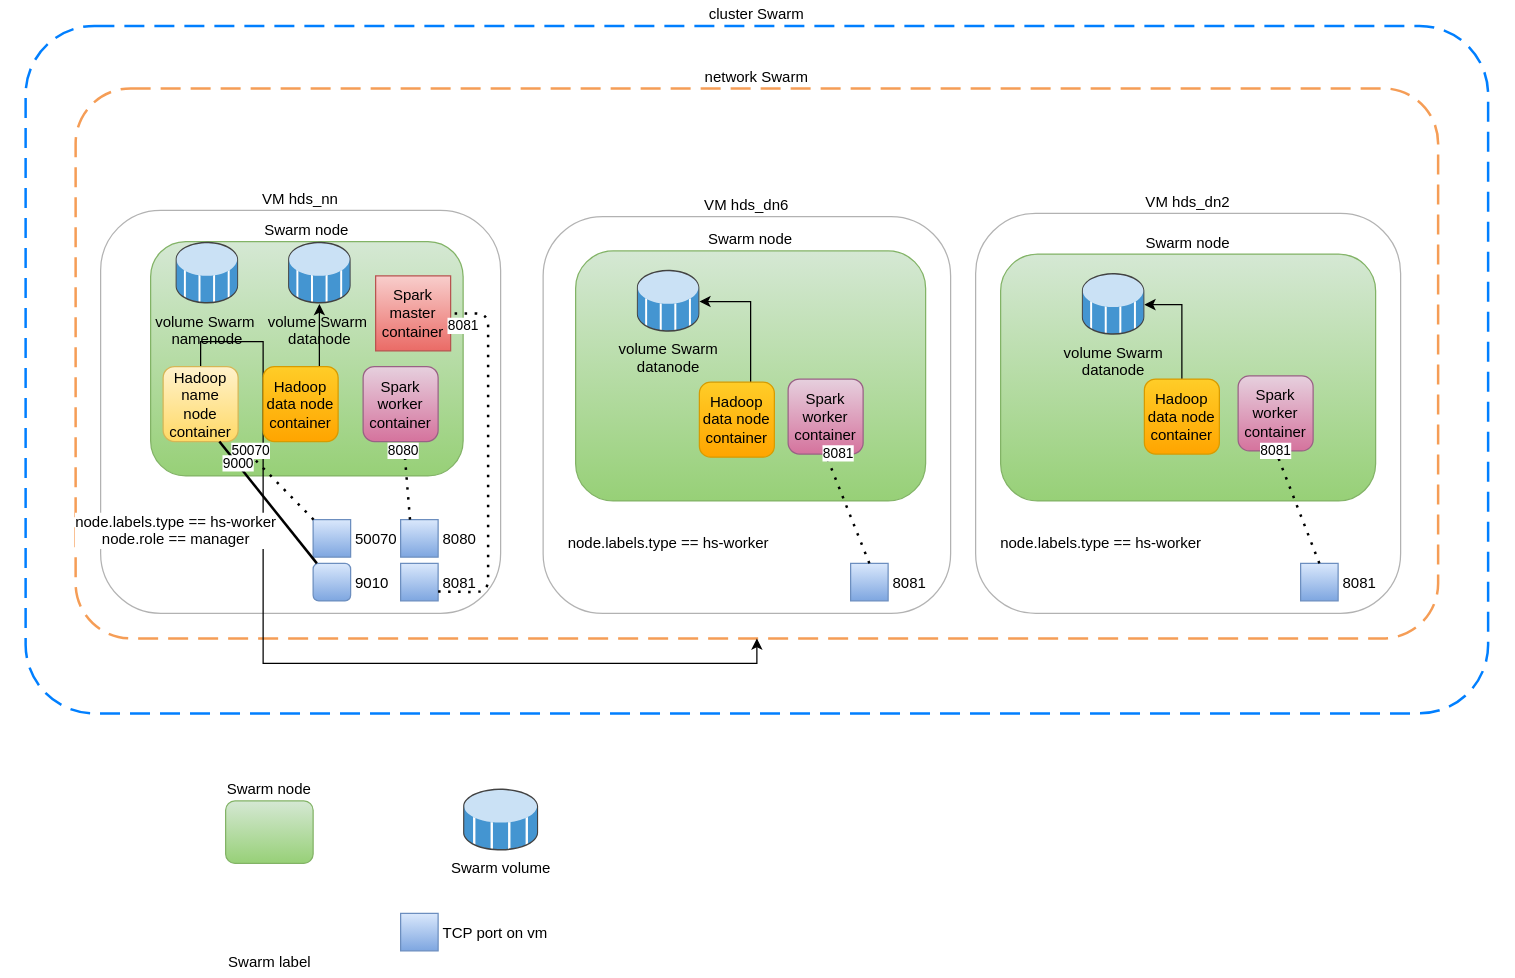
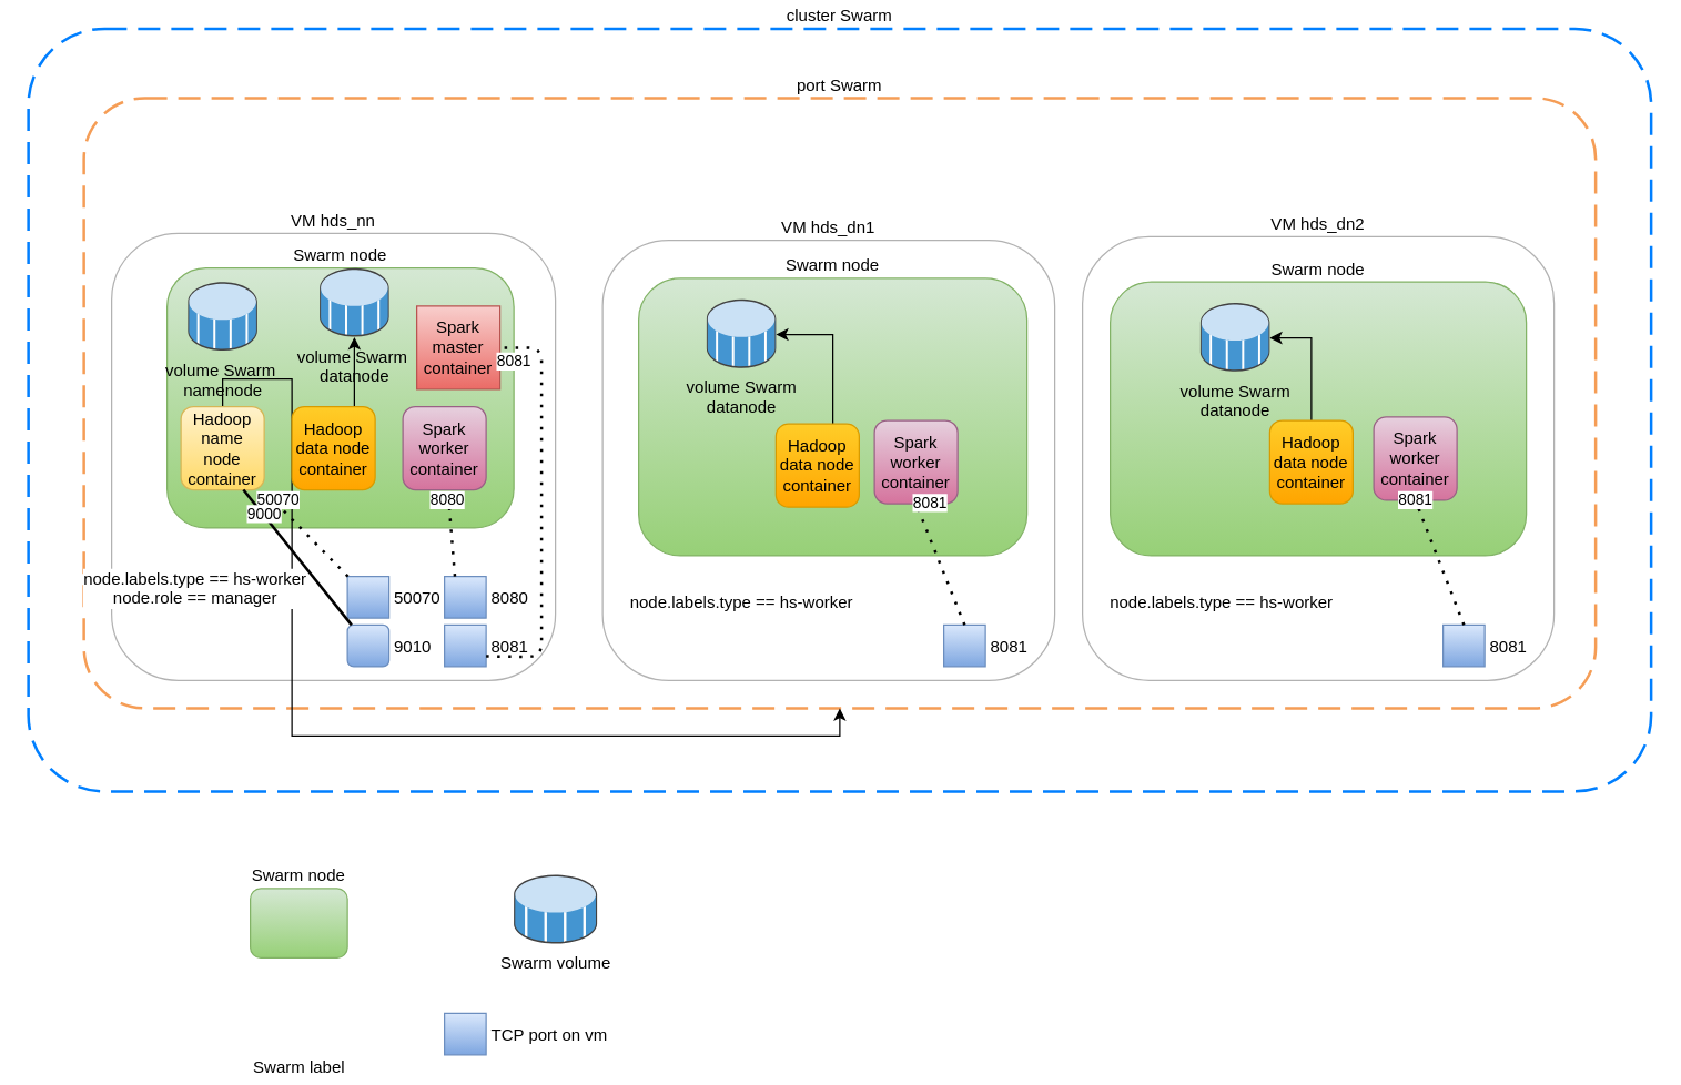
  <mxCell id="0" />
  <mxCell id="1" parent="0" />
  <mxCell id="2" value="cluster Swarm" style="rounded=1;arcSize=10;dashed=1;fillColor=none;gradientColor=none;dashPattern=8 4;strokeWidth=2;labelPosition=center;verticalLabelPosition=top;align=center;verticalAlign=bottom;strokeColor=#007FFF;" parent="1" vertex="1"><mxGeometry y="20" width="1170" height="550" as="geometry" x="20" /></mxCell>
- <mxCell id="3" value="network Swarm" style="rounded=1;arcSize=10;dashed=1;strokeColor=#F59D56;fillColor=none;gradientColor=none;dashPattern=8 4;strokeWidth=2;labelPosition=center;verticalLabelPosition=top;align=center;verticalAlign=bottom;" parent="1" vertex="1"><mxGeometry x="60" y="70" width="1090" height="440" as="geometry" /></mxCell>
+ <mxCell id="3" value="port Swarm" style="rounded=1;arcSize=10;dashed=1;strokeColor=#F59D56;fillColor=none;gradientColor=none;dashPattern=8 4;strokeWidth=2;labelPosition=center;verticalLabelPosition=top;align=center;verticalAlign=bottom;" parent="1" vertex="1"><mxGeometry x="60" y="70" width="1090" height="440" as="geometry" /></mxCell>
  <mxCell id="4" value="VM hds_nn" style="rounded=1;whiteSpace=wrap;html=1;gradientColor=none;opacity=30;labelPosition=center;verticalLabelPosition=top;align=center;verticalAlign=bottom;" parent="1" vertex="1"><mxGeometry x="80" y="167.5" width="320" height="322.5" as="geometry" /></mxCell>
- <mxCell id="5" value="VM hds_dn6" style="rounded=1;whiteSpace=wrap;html=1;gradientColor=none;opacity=30;labelPosition=center;verticalLabelPosition=top;align=center;verticalAlign=bottom;" parent="1" vertex="1"><mxGeometry x="434" y="172.5" width="326" height="317.5" as="geometry" /></mxCell>
+ <mxCell id="5" value="VM hds_dn1" style="rounded=1;whiteSpace=wrap;html=1;gradientColor=none;opacity=30;labelPosition=center;verticalLabelPosition=top;align=center;verticalAlign=bottom;" parent="1" vertex="1"><mxGeometry x="434" y="172.5" width="326" height="317.5" as="geometry" /></mxCell>
  <mxCell id="6" value="VM hds_dn2" style="rounded=1;whiteSpace=wrap;html=1;gradientColor=none;opacity=30;labelPosition=center;verticalLabelPosition=top;align=center;verticalAlign=bottom;" parent="1" vertex="1"><mxGeometry x="780" width="340" height="320" as="geometry" y="170" /></mxCell>
  <mxCell id="7" value="Swarm node" style="rounded=1;whiteSpace=wrap;html=1;gradientColor=#97d077;fillColor=#d5e8d4;strokeColor=#82b366;labelPosition=center;verticalLabelPosition=top;align=center;verticalAlign=bottom;" parent="1" vertex="1"><mxGeometry x="120" y="192.5" width="250" height="187.5" as="geometry" /></mxCell>
  <mxCell id="8" value="Swarm node" style="rounded=1;whiteSpace=wrap;html=1;gradientColor=#97d077;fillColor=#d5e8d4;strokeColor=#82b366;labelPosition=center;verticalLabelPosition=top;align=center;verticalAlign=bottom;" parent="1" vertex="1"><mxGeometry x="460" y="200" width="280" height="200" as="geometry" /></mxCell>
  <mxCell id="9" value="Swarm node" style="rounded=1;whiteSpace=wrap;html=1;gradientColor=#97d077;fillColor=#d5e8d4;strokeColor=#82b366;labelPosition=center;verticalLabelPosition=top;align=center;verticalAlign=bottom;" parent="1" vertex="1"><mxGeometry x="800" y="202.5" width="300" height="197.5" as="geometry" /></mxCell>
  <mxCell id="10" style="edgeStyle=orthogonalEdgeStyle;rounded=0;orthogonalLoop=1;jettySize=auto;html=1;" parent="1" source="11" target="3" edge="1"><mxGeometry relative="1" as="geometry" /></mxCell>
  <mxCell id="11" value="Hadoop name node&lt;br&gt;container" style="rounded=1;whiteSpace=wrap;html=1;gradientColor=#ffd966;fillColor=#fff2cc;strokeColor=#d6b656;" parent="1" vertex="1"><mxGeometry x="130" y="292.5" width="60" height="60" as="geometry" /></mxCell>
  <mxCell id="12" style="edgeStyle=orthogonalEdgeStyle;rounded=0;orthogonalLoop=1;jettySize=auto;html=1;" parent="1" source="13" target="19" edge="1"><mxGeometry relative="1" as="geometry"><Array as="points"><mxPoint x="600" y="240.5" /></Array></mxGeometry></mxCell>
  <mxCell id="13" value="Hadoop data node&lt;br&gt;container" style="rounded=1;whiteSpace=wrap;html=1;gradientColor=#ffa500;fillColor=#ffcd28;strokeColor=#d79b00;" parent="1" vertex="1"><mxGeometry x="559" y="305" width="60" height="60" as="geometry" /></mxCell>
  <mxCell id="14" style="edgeStyle=orthogonalEdgeStyle;rounded=0;orthogonalLoop=1;jettySize=auto;html=1;" parent="1" source="15" target="20" edge="1"><mxGeometry relative="1" as="geometry"><Array as="points"><mxPoint x="945" y="243" /></Array></mxGeometry></mxCell>
  <mxCell id="15" value="Hadoop data node&lt;br&gt;container" style="rounded=1;whiteSpace=wrap;html=1;gradientColor=#ffa500;fillColor=#ffcd28;strokeColor=#d79b00;" parent="1" vertex="1"><mxGeometry x="915" y="302.5" width="60" height="60" as="geometry" /></mxCell>
  <mxCell id="16" style="edgeStyle=orthogonalEdgeStyle;rounded=0;orthogonalLoop=1;jettySize=auto;html=1;" parent="1" source="17" target="21" edge="1"><mxGeometry relative="1" as="geometry"><Array as="points"><mxPoint x="255" y="277.5" /><mxPoint x="255" y="277.5" /></Array></mxGeometry></mxCell>
  <mxCell id="17" value="Hadoop data node&lt;br&gt;container" style="rounded=1;whiteSpace=wrap;html=1;gradientColor=#ffa500;fillColor=#ffcd28;strokeColor=#d79b00;" parent="1" vertex="1"><mxGeometry x="210" y="292.5" width="60" height="60" as="geometry" /></mxCell>
- <mxCell id="18" value="volume Swarm&amp;nbsp;&lt;br&gt;namenode" style="shadow=0;dashed=0;html=1;labelPosition=center;verticalLabelPosition=bottom;verticalAlign=top;align=center;outlineConnect=0;shape=mxgraph.veeam.3d.datastore_volume;" parent="1" vertex="1"><mxGeometry x="140" y="192.5" width="50" height="50" as="geometry" /></mxCell>
+ <mxCell id="18" value="volume Swarm&amp;nbsp;&lt;br&gt;namenode" style="shadow=0;dashed=0;html=1;labelPosition=center;verticalLabelPosition=bottom;verticalAlign=top;align=center;outlineConnect=0;shape=mxgraph.veeam.3d.datastore_volume;" parent="1" vertex="1"><mxGeometry x="135" y="202.5" width="50" height="50" as="geometry" /></mxCell>
  <mxCell id="19" value="volume Swarm&lt;br&gt;datanode" style="shadow=0;dashed=0;html=1;labelPosition=center;verticalLabelPosition=bottom;verticalAlign=top;align=center;outlineConnect=0;shape=mxgraph.veeam.3d.datastore_volume;" parent="1" vertex="1"><mxGeometry x="509" y="215" width="50" height="50" as="geometry" /></mxCell>
  <mxCell id="20" value="volume Swarm&lt;br&gt;datanode" style="shadow=0;dashed=0;html=1;labelPosition=center;verticalLabelPosition=bottom;verticalAlign=top;align=center;outlineConnect=0;shape=mxgraph.veeam.3d.datastore_volume;" parent="1" vertex="1"><mxGeometry x="865" y="217.5" width="50" height="50" as="geometry" /></mxCell>
  <mxCell id="21" value="volume Swarm&amp;nbsp;&lt;br&gt;datanode" style="shadow=0;dashed=0;html=1;labelPosition=center;verticalLabelPosition=bottom;verticalAlign=top;align=center;outlineConnect=0;shape=mxgraph.veeam.3d.datastore_volume;" parent="1" vertex="1"><mxGeometry x="230" y="192.5" width="50" height="50" as="geometry" /></mxCell>
  <mxCell id="22" value="node.labels.type == hs-worker&lt;br&gt;node.role == manager" style="shape=image;html=1;verticalAlign=top;verticalLabelPosition=bottom;labelBackgroundColor=#ffffff;imageAspect=0;aspect=fixed;image=https://cdn4.iconfinder.com/data/icons/48-bubbles/48/05.Tag-128.png" parent="1" vertex="1"><mxGeometry x="120" y="362.5" width="40" height="40" as="geometry" /></mxCell>
  <mxCell id="23" value="node.labels.type == hs-worker" style="shape=image;html=1;verticalAlign=top;verticalLabelPosition=bottom;labelBackgroundColor=#ffffff;imageAspect=0;aspect=fixed;image=https://cdn4.iconfinder.com/data/icons/48-bubbles/48/05.Tag-128.png" parent="1" vertex="1"><mxGeometry x="514" y="380" width="40" height="40" as="geometry" /></mxCell>
  <mxCell id="24" value="node.labels.type == hs-worker" style="shape=image;html=1;verticalAlign=top;verticalLabelPosition=bottom;labelBackgroundColor=#ffffff;imageAspect=0;aspect=fixed;image=https://cdn4.iconfinder.com/data/icons/48-bubbles/48/05.Tag-128.png" parent="1" vertex="1"><mxGeometry x="860" y="380" width="40" height="40" as="geometry" /></mxCell>
  <mxCell id="25" value="Spark&lt;br&gt;worker&lt;br&gt;container" style="rounded=1;whiteSpace=wrap;html=1;gradientColor=#d5739d;fillColor=#e6d0de;strokeColor=#996185;" parent="1" vertex="1"><mxGeometry x="290" y="292.5" width="60" height="60" as="geometry" /></mxCell>
  <mxCell id="26" value="Spark&lt;br&gt;worker&lt;br&gt;container" style="rounded=1;whiteSpace=wrap;html=1;gradientColor=#d5739d;fillColor=#e6d0de;strokeColor=#996185;" parent="1" vertex="1"><mxGeometry x="630" y="302.5" width="60" height="60" as="geometry" /></mxCell>
  <mxCell id="27" value="Spark&lt;br&gt;worker&lt;br&gt;container" style="rounded=1;whiteSpace=wrap;html=1;gradientColor=#d5739d;fillColor=#e6d0de;strokeColor=#996185;" parent="1" vertex="1"><mxGeometry x="990" y="300" width="60" height="60" as="geometry" /></mxCell>
  <mxCell id="28" value="Spark&lt;br&gt;master&lt;br&gt;container" style="whiteSpace=wrap;html=1;gradientColor=#ea6b66;fillColor=#f8cecc;strokeColor=#b85450;rounded=0;" parent="1" vertex="1"><mxGeometry x="300" y="220" width="60" height="60" as="geometry" /></mxCell>
  <mxCell id="29" value="50070" style="fontStyle=0;labelPosition=right;verticalLabelPosition=middle;align=left;verticalAlign=middle;spacingLeft=2;gradientColor=#7ea6e0;fillColor=#dae8fc;strokeColor=#6c8ebf;" parent="1" vertex="1"><mxGeometry x="250" y="415" width="30" height="30" as="geometry" /></mxCell>
  <mxCell id="30" value="9010" style="fontStyle=0;labelPosition=right;verticalLabelPosition=middle;align=left;verticalAlign=middle;spacingLeft=2;gradientColor=#7ea6e0;fillColor=#dae8fc;strokeColor=#6c8ebf;rounded=1;" parent="1" vertex="1"><mxGeometry x="250" y="450" width="30" height="30" as="geometry" /></mxCell>
  <mxCell id="31" value="8080" style="fontStyle=0;labelPosition=right;verticalLabelPosition=middle;align=left;verticalAlign=middle;spacingLeft=2;gradientColor=#7ea6e0;fillColor=#dae8fc;strokeColor=#6c8ebf;" parent="1" vertex="1"><mxGeometry x="320" y="415" width="30" height="30" as="geometry" /></mxCell>
  <mxCell id="32" value="8081" style="fontStyle=0;labelPosition=right;verticalLabelPosition=middle;align=left;verticalAlign=middle;spacingLeft=2;gradientColor=#7ea6e0;fillColor=#dae8fc;strokeColor=#6c8ebf;" parent="1" vertex="1"><mxGeometry x="320" y="450" width="30" height="30" as="geometry" /></mxCell>
  <mxCell id="33" value="8081" style="fontStyle=0;labelPosition=right;verticalLabelPosition=middle;align=left;verticalAlign=middle;spacingLeft=2;gradientColor=#7ea6e0;fillColor=#dae8fc;strokeColor=#6c8ebf;" parent="1" vertex="1"><mxGeometry x="680" y="450" width="30" height="30" as="geometry" /></mxCell>
  <mxCell id="34" value="8081" style="fontStyle=0;labelPosition=right;verticalLabelPosition=middle;align=left;verticalAlign=middle;spacingLeft=2;gradientColor=#7ea6e0;fillColor=#dae8fc;strokeColor=#6c8ebf;" parent="1" vertex="1"><mxGeometry x="1040" y="450" width="30" height="30" as="geometry" /></mxCell>
  <mxCell id="35" value="50070" style="endArrow=none;dashed=1;html=1;dashPattern=1 3;strokeWidth=2;" parent="1" source="29" target="11" edge="1"><mxGeometry x="0.706" y="-2" width="50" height="50" relative="1" as="geometry"><mxPoint x="370" y="410" as="sourcePoint" /><mxPoint x="420" y="360" as="targetPoint" /><mxPoint x="1" as="offset" /></mxGeometry></mxCell>
  <mxCell id="36" value="9000" style="endArrow=none;dashed=0;html=1;dashPattern=1 3;strokeWidth=2;entryX=0.75;entryY=1;entryDx=0;entryDy=0;" parent="1" source="30" target="11" edge="1"><mxGeometry x="0.631" y="-1" width="50" height="50" relative="1" as="geometry"><mxPoint x="370" y="410" as="sourcePoint" /><mxPoint x="420" y="360" as="targetPoint" /><mxPoint as="offset" /></mxGeometry></mxCell>
  <mxCell id="37" value="8080" style="endArrow=none;dashed=1;html=1;dashPattern=1 3;strokeWidth=2;exitX=0.25;exitY=0;exitDx=0;exitDy=0;" parent="1" source="31" target="25" edge="1"><mxGeometry x="0.762" y="1" width="50" height="50" relative="1" as="geometry"><mxPoint x="610" y="410" as="sourcePoint" /><mxPoint x="660" y="360" as="targetPoint" /><mxPoint as="offset" /></mxGeometry></mxCell>
  <mxCell id="38" value="8081" style="endArrow=none;dashed=1;html=1;dashPattern=1 3;strokeWidth=2;exitX=1;exitY=0.75;exitDx=0;exitDy=0;" parent="1" source="32" target="28" edge="1"><mxGeometry x="0.932" y="10" width="50" height="50" relative="1" as="geometry"><mxPoint x="610" y="410" as="sourcePoint" /><mxPoint x="660" y="360" as="targetPoint" /><Array as="points"><mxPoint x="390" y="473" /><mxPoint x="390" y="250" /></Array><mxPoint as="offset" /></mxGeometry></mxCell>
  <mxCell id="39" value="8081" style="endArrow=none;dashed=1;html=1;dashPattern=1 3;strokeWidth=2;entryX=0.5;entryY=1;entryDx=0;entryDy=0;exitX=0.5;exitY=0;exitDx=0;exitDy=0;" parent="1" source="33" target="26" edge="1"><mxGeometry x="0.921" y="-9" width="50" height="50" relative="1" as="geometry"><mxPoint x="550" y="410" as="sourcePoint" /><mxPoint x="600" y="360" as="targetPoint" /><mxPoint as="offset" /></mxGeometry></mxCell>
  <mxCell id="40" value="8081" style="endArrow=none;dashed=1;html=1;dashPattern=1 3;strokeWidth=2;entryX=0.5;entryY=1;entryDx=0;entryDy=0;exitX=0.5;exitY=0;exitDx=0;exitDy=0;" parent="1" source="34" target="27" edge="1"><mxGeometry x="1" width="50" height="50" relative="1" as="geometry"><mxPoint x="840" y="410" as="sourcePoint" /><mxPoint x="890" y="360" as="targetPoint" /><mxPoint as="offset" /></mxGeometry></mxCell>
  <mxCell id="41" value="TCP port on vm" style="fontStyle=0;labelPosition=right;verticalLabelPosition=middle;align=left;verticalAlign=middle;spacingLeft=2;gradientColor=#7ea6e0;fillColor=#dae8fc;strokeColor=#6c8ebf;" parent="1" vertex="1"><mxGeometry x="320" y="730" width="30" height="30" as="geometry" /></mxCell>
  <mxCell id="42" value="Swarm label" style="shape=image;html=1;verticalAlign=top;verticalLabelPosition=bottom;labelBackgroundColor=#ffffff;imageAspect=0;aspect=fixed;image=https://cdn4.iconfinder.com/data/icons/48-bubbles/48/05.Tag-128.png" parent="1" vertex="1"><mxGeometry x="195" y="715" width="40" height="40" as="geometry" /></mxCell>
  <mxCell id="43" value="Swarm node" style="rounded=1;whiteSpace=wrap;html=1;gradientColor=#97d077;fillColor=#d5e8d4;strokeColor=#82b366;labelPosition=center;verticalLabelPosition=top;align=center;verticalAlign=bottom;" parent="1" vertex="1"><mxGeometry x="180" y="640" width="70" height="50" as="geometry" /></mxCell>
  <mxCell id="44" value="Swarm volume" style="shadow=0;dashed=0;html=1;labelPosition=center;verticalLabelPosition=bottom;verticalAlign=top;align=center;outlineConnect=0;shape=mxgraph.veeam.3d.datastore_volume;" parent="1" vertex="1"><mxGeometry x="370" y="630" width="60" height="50" as="geometry" /></mxCell>
